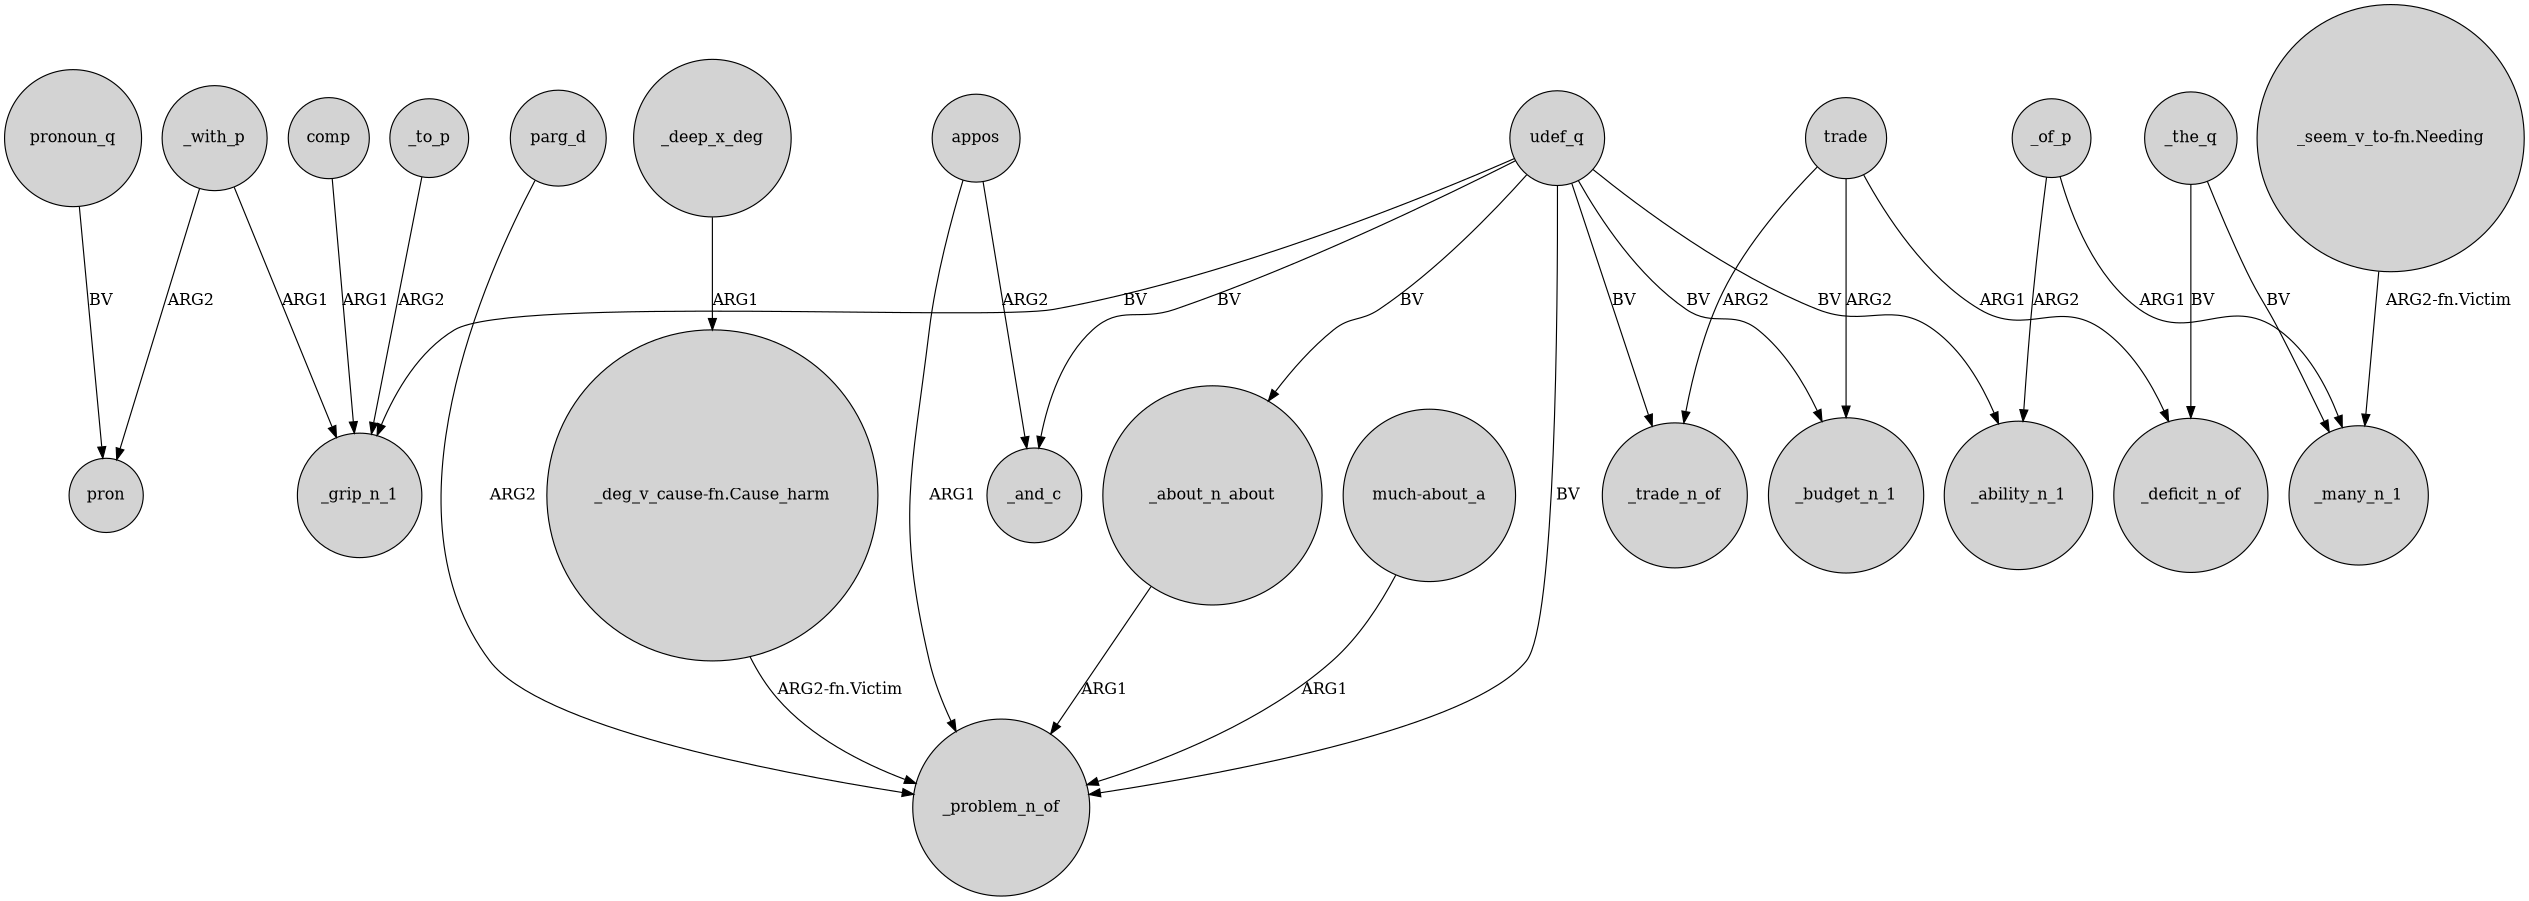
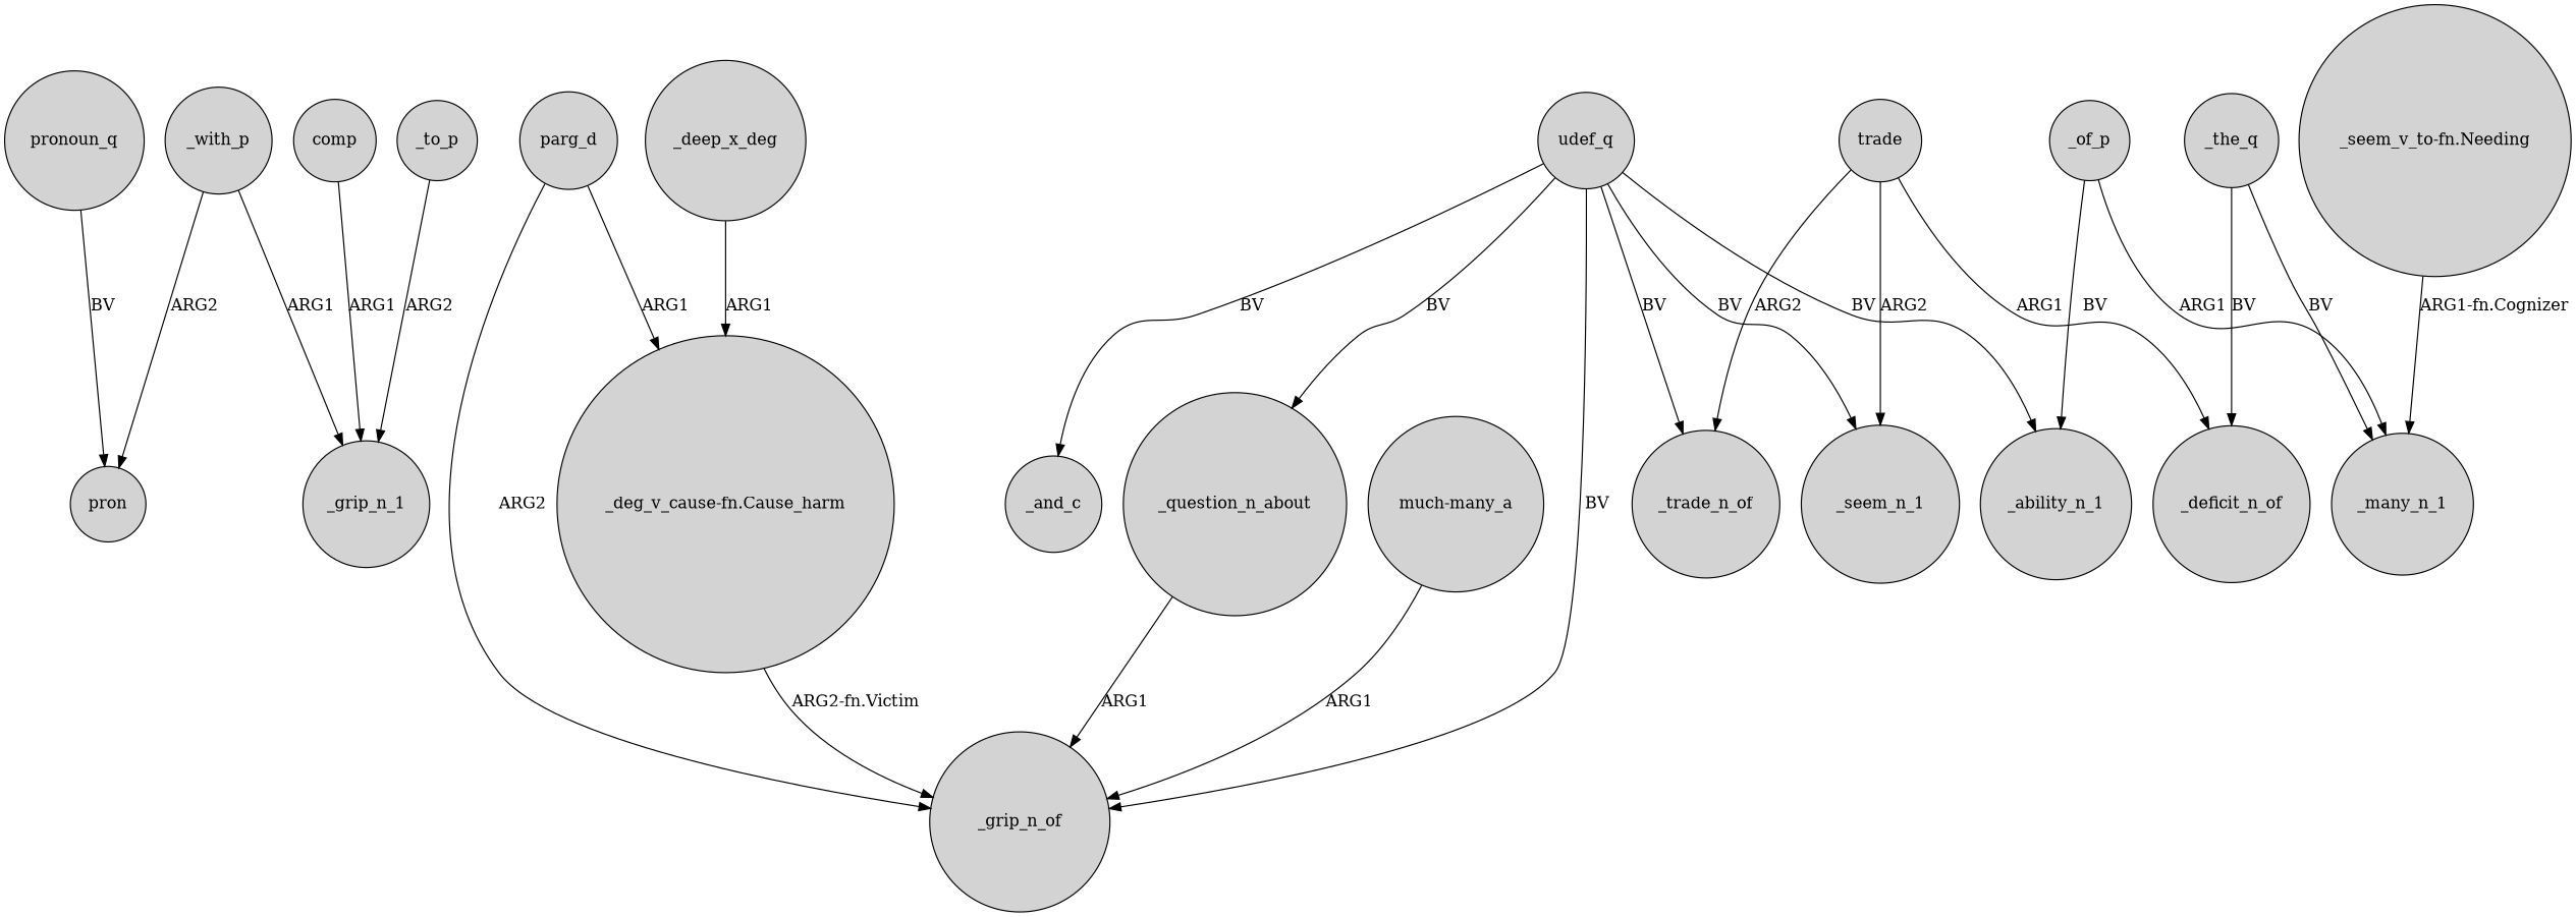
  digraph {
    node [shape=circle style=filled]
    _with_p
    pron
    _grip_n_1
    n4 [label=_many_n_1]
    _the_q
    _deficit_n_of
    n7 [label="_deg_v_cause-fn.Cause_harm"]
    parg_d
-   _problem_n_of
-   appos
+   _problem_n_of [label=_grip_n_of]
    _and_c
-   _question_n_about [label=_about_n_about]
+   _question_n_about
    udef_q
-   _budget_n_1
+   _budget_n_1 [label=_seem_n_1]
    _ability_n_1
    _trade_n_of
    _to_p
-   "much-many_a" [label="much-about_a"]
+   "much-many_a"
    n19 [label=trade]
    "_seem_v_to-fn.Needing"
    _of_p
    pronoun_q
    comp
    _deep_x_deg
    _with_p -> pron [label=ARG2]
    _with_p -> _grip_n_1 [label=ARG1]
    _the_q -> n4 [label=BV]
    _the_q -> _deficit_n_of [label=BV]
    n7 -> _problem_n_of [label="ARG2-fn.Victim"]
+   parg_d -> n7 [label=ARG1]
    parg_d -> _problem_n_of [label=ARG2]
-   appos -> _problem_n_of [label=ARG1]
-   appos -> _and_c [label=ARG2]
    _question_n_about -> _problem_n_of [label=ARG1]
-   udef_q -> _grip_n_1 [label=BV]
    udef_q -> _problem_n_of [label=BV]
    udef_q -> _and_c [label=BV]
    udef_q -> _question_n_about [label=BV]
    udef_q -> _budget_n_1 [label=BV]
    udef_q -> _ability_n_1 [label=BV]
    udef_q -> _trade_n_of [label=BV]
    _to_p -> _grip_n_1 [label=ARG2]
    "much-many_a" -> _problem_n_of [label=ARG1]
    n19 -> _deficit_n_of [label=ARG1]
    n19 -> _budget_n_1 [label=ARG2]
    n19 -> _trade_n_of [label=ARG2]
-   "_seem_v_to-fn.Needing" -> n4 [label="ARG2-fn.Victim"]
+   "_seem_v_to-fn.Needing" -> n4 [label="ARG1-fn.Cognizer"]
    _of_p -> n4 [label=ARG1]
-   _of_p -> _ability_n_1 [label=ARG2]
+   _of_p -> _ability_n_1 [label=BV]
    pronoun_q -> pron [label=BV]
    comp -> _grip_n_1 [label=ARG1]
    _deep_x_deg -> n7 [label=ARG1]
  }
